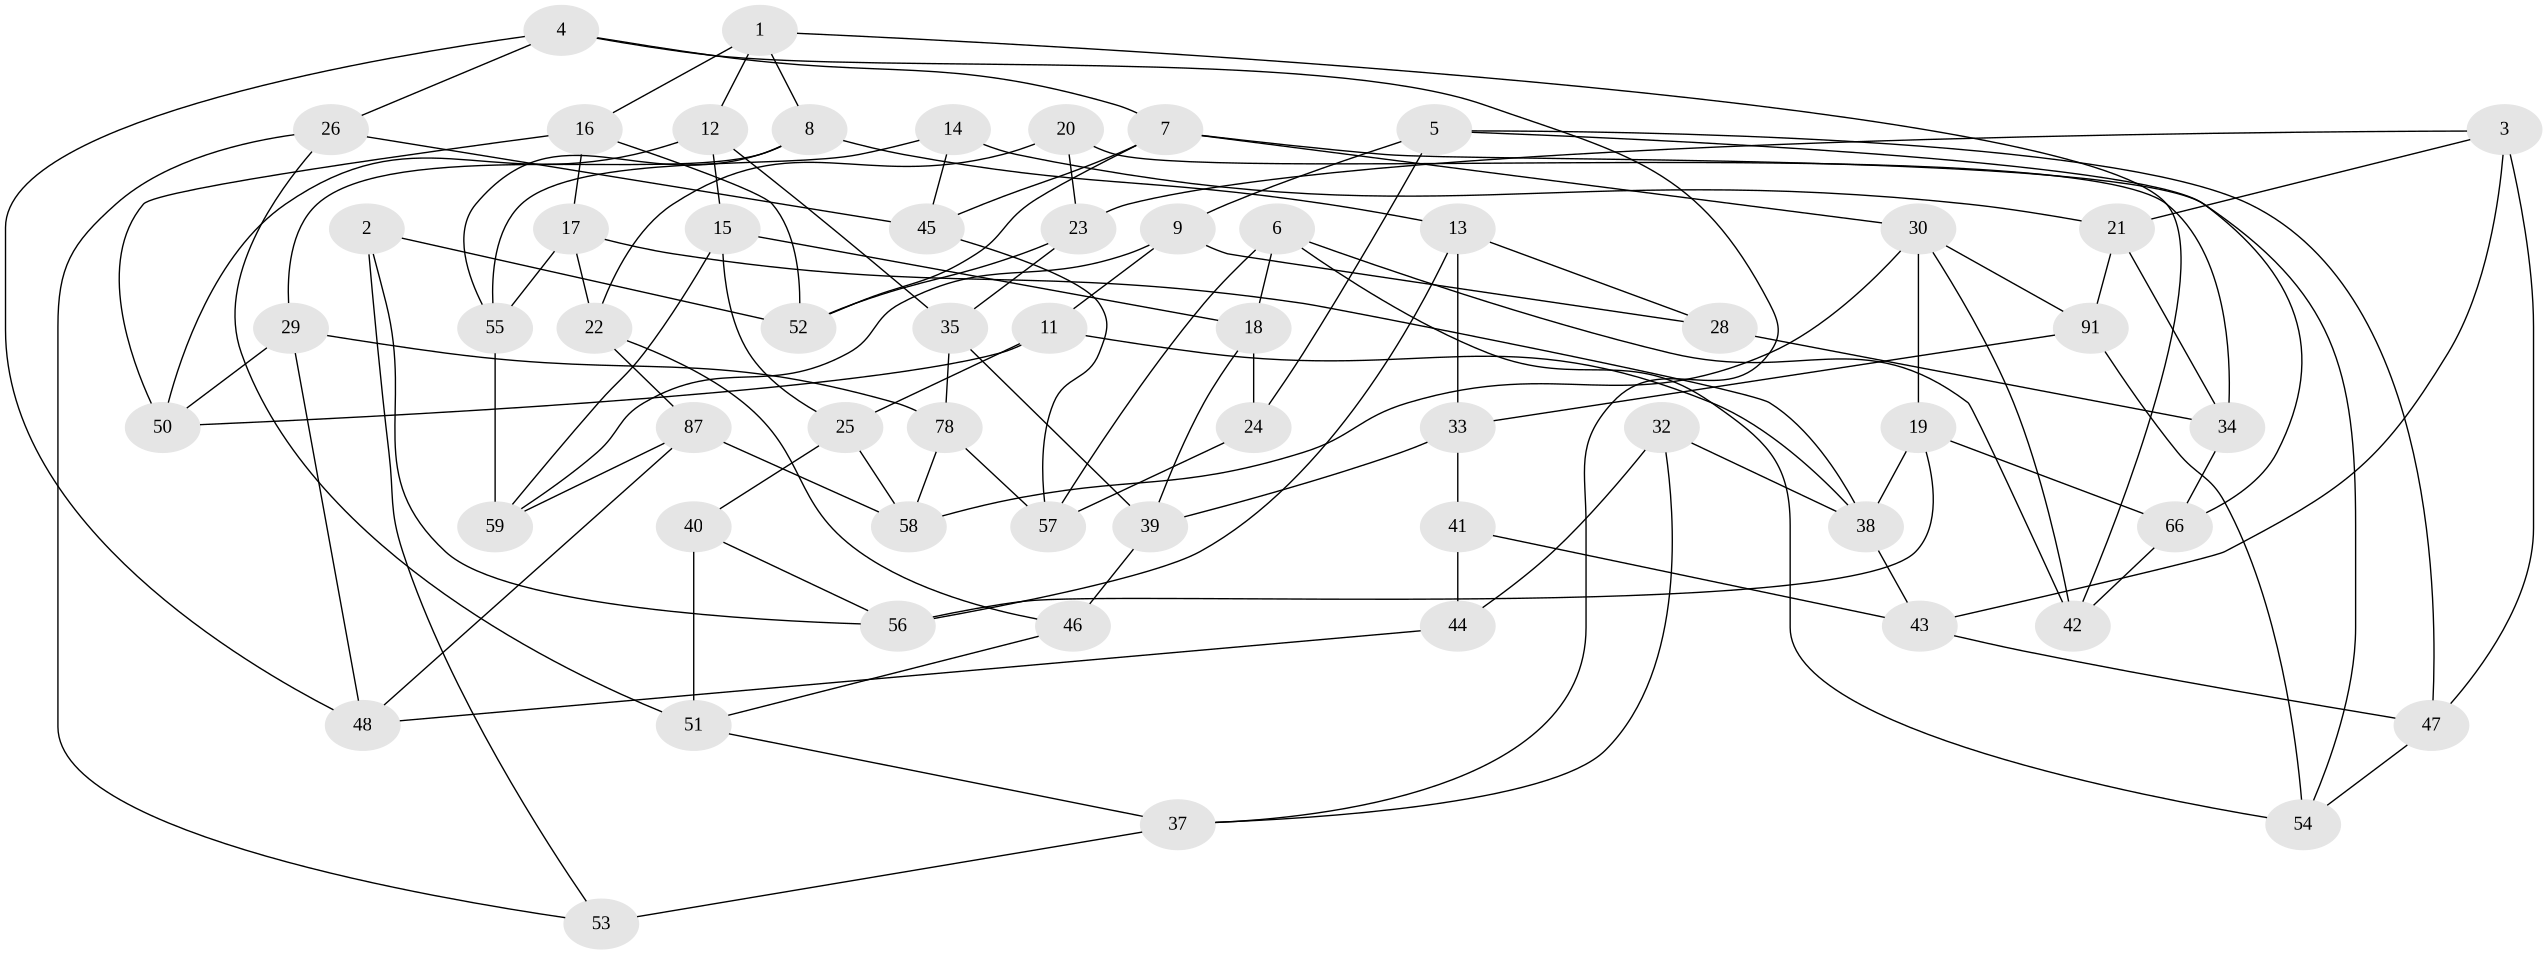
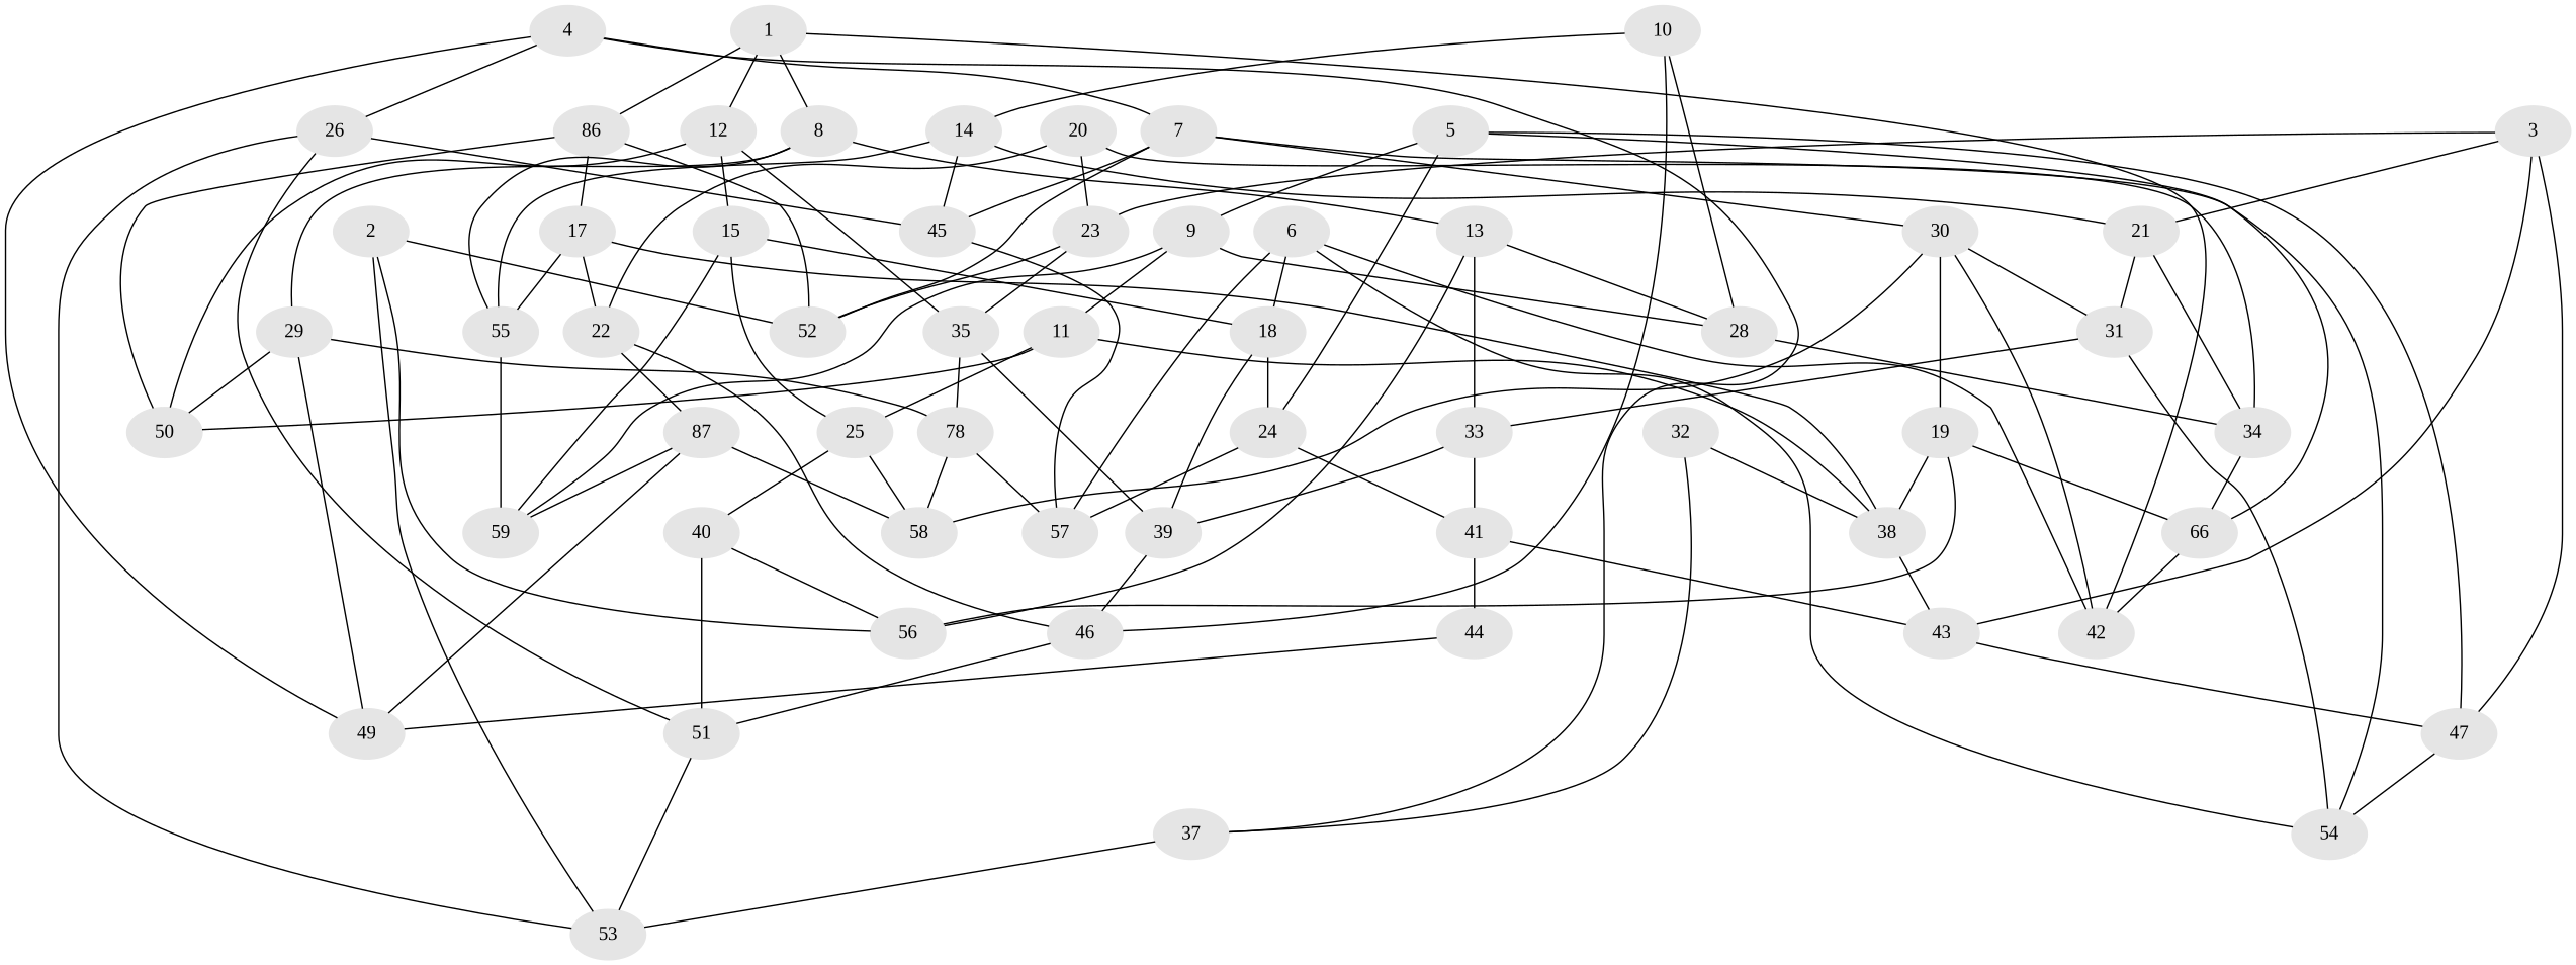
  graph {
    fontname="Liberation Serif"
    node [color=gray90 fontname="Liberation Serif" style=filled]
    edge [fontname="Liberation Serif"]
    1
    8
    12
-   16
+   16 [label=86]
    42
    13
    29
    55
    50
    15
    35
    52
    17
    2
    53
    56
    45
    57
    3
    21
    23
    43
    47
    34
-   31 [label=91]
+   31
    54
    4
    7
    26
    37
-   49 [label=48]
+   49
    30
    51
    5
    9
    24
    n37 [label=66]
    11
    28
    59
    41
    6
    18
    39
    19
    58
    33
    n48 [label=78]
    25
    38
+   10
    14
    46
    40
    22
    n56 [label=87]
    20
    44
    32
    1 -- 8
    1 -- 12
    1 -- 16
    1 -- 42
    8 -- 13
    8 -- 29
    8 -- 55
    12 -- 50
    12 -- 15
    12 -- 35
    16 -- 50
    16 -- 52
    16 -- 17
    13 -- 56
    13 -- 28
    13 -- 33
    29 -- 50
    29 -- 49
    29 -- n48
    55 -- 59
    15 -- 59
    15 -- 18
    15 -- 25
    35 -- 39
    35 -- n48
    17 -- 55
    17 -- 38
    17 -- 22
    2 -- 52
    2 -- 53
    2 -- 56
    45 -- 57
    3 -- 21
    3 -- 23
    3 -- 43
    3 -- 47
    21 -- 34
    21 -- 31
    23 -- 35
    23 -- 52
    43 -- 47
    47 -- 54
    34 -- n37
    31 -- 54
    31 -- 33
    4 -- 7
    4 -- 26
    4 -- 37
    4 -- 49
    7 -- 52
    7 -- 45
    7 -- 54
    7 -- 30
    26 -- 53
    26 -- 45
    26 -- 51
    37 -- 53
    30 -- 42
    30 -- 31
    30 -- 19
    30 -- 58
-   51 -- 37
+   51 -- 53
    5 -- 47
    5 -- 9
    5 -- 24
    5 -- n37
    9 -- 11
    9 -- 28
    9 -- 59
    24 -- 57
+   24 -- 41
    n37 -- 42
    11 -- 50
    11 -- 25
    11 -- 38
    28 -- 34
    41 -- 43
    41 -- 44
    6 -- 42
    6 -- 57
    6 -- 54
    6 -- 18
    18 -- 24
    18 -- 39
    39 -- 46
    19 -- 56
    19 -- n37
    19 -- 38
    33 -- 41
    33 -- 39
    n48 -- 57
    n48 -- 58
    25 -- 58
    25 -- 40
    38 -- 43
+   10 -- 28
+   10 -- 14
+   10 -- 46
    14 -- 55
    14 -- 45
    14 -- 21
    46 -- 51
    40 -- 56
    40 -- 51
    22 -- 46
    22 -- n56
    n56 -- 49
    n56 -- 59
    n56 -- 58
    20 -- 23
    20 -- 34
    20 -- 22
    44 -- 49
    32 -- 37
    32 -- 38
-   32 -- 44
  }
